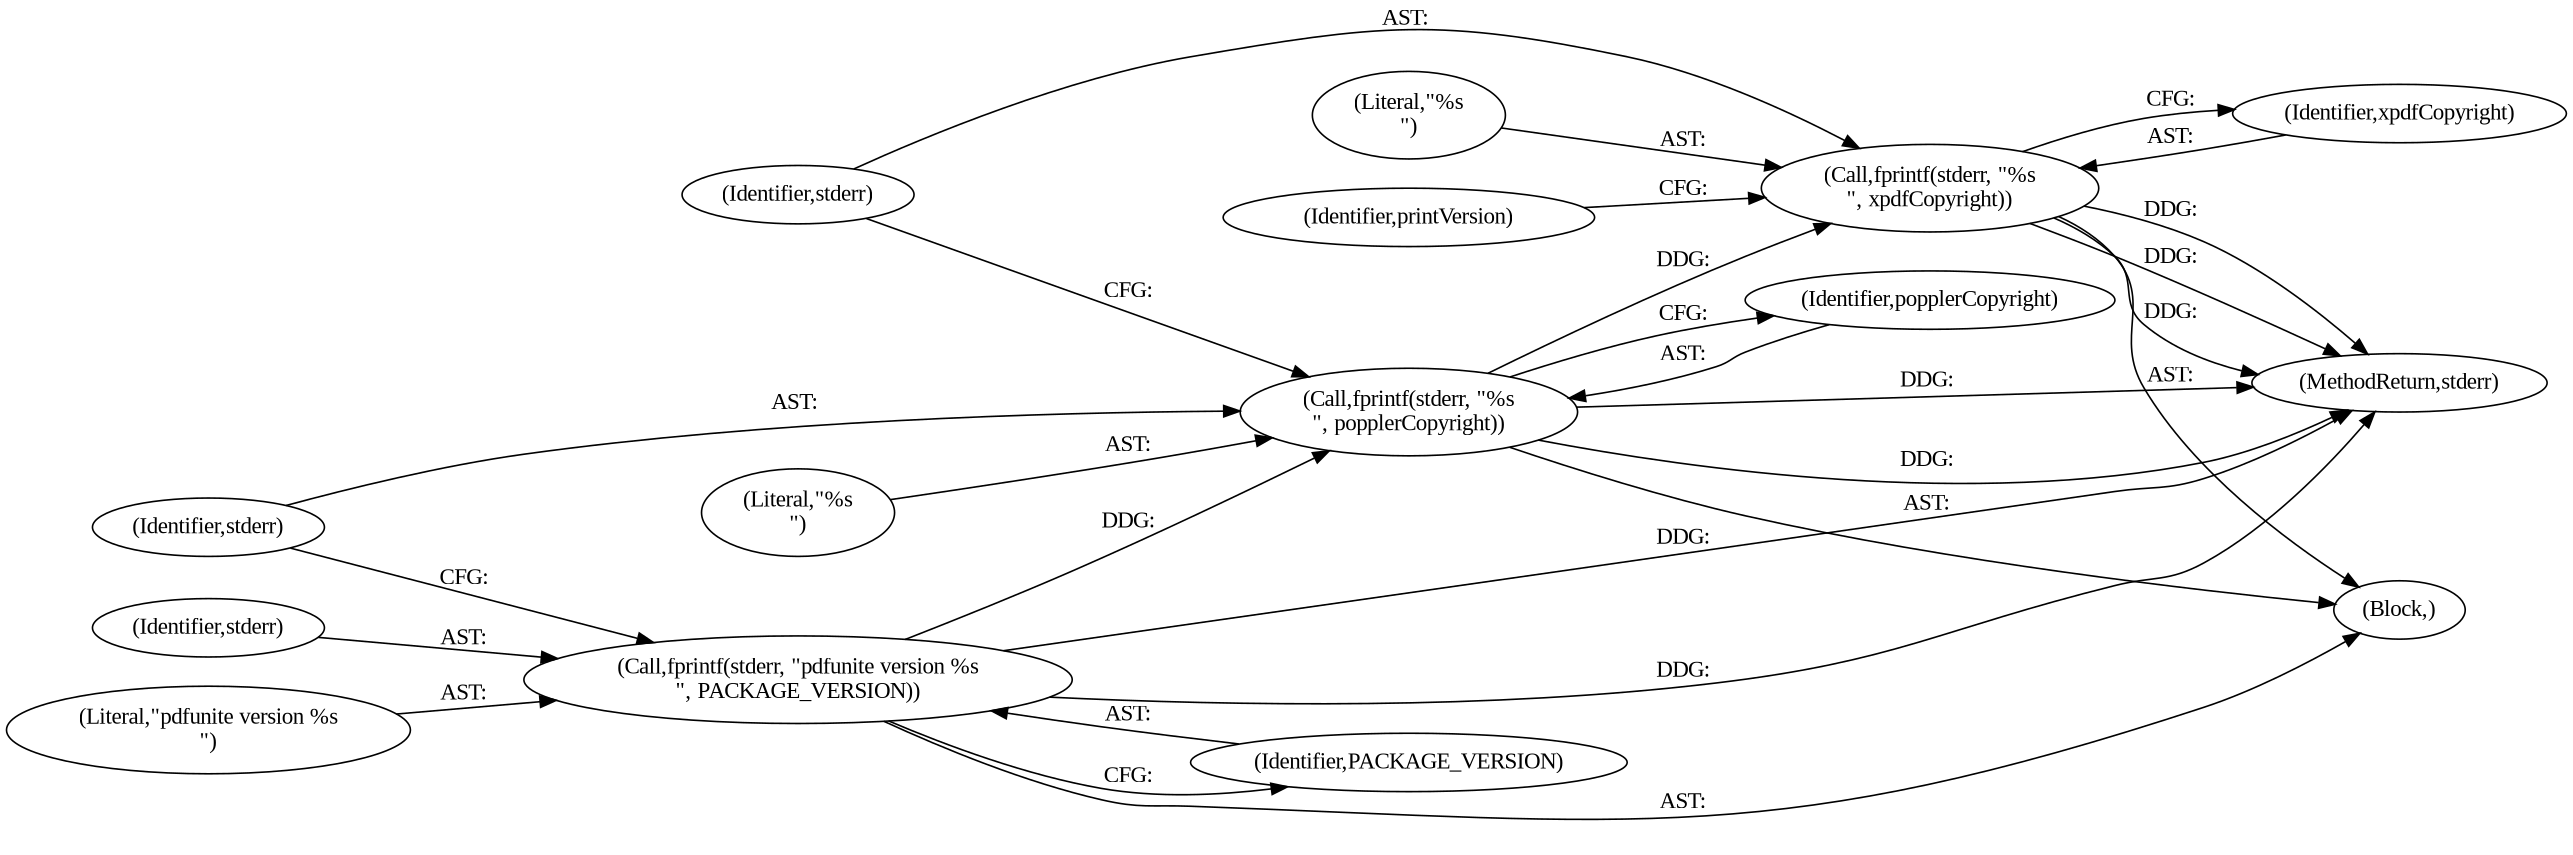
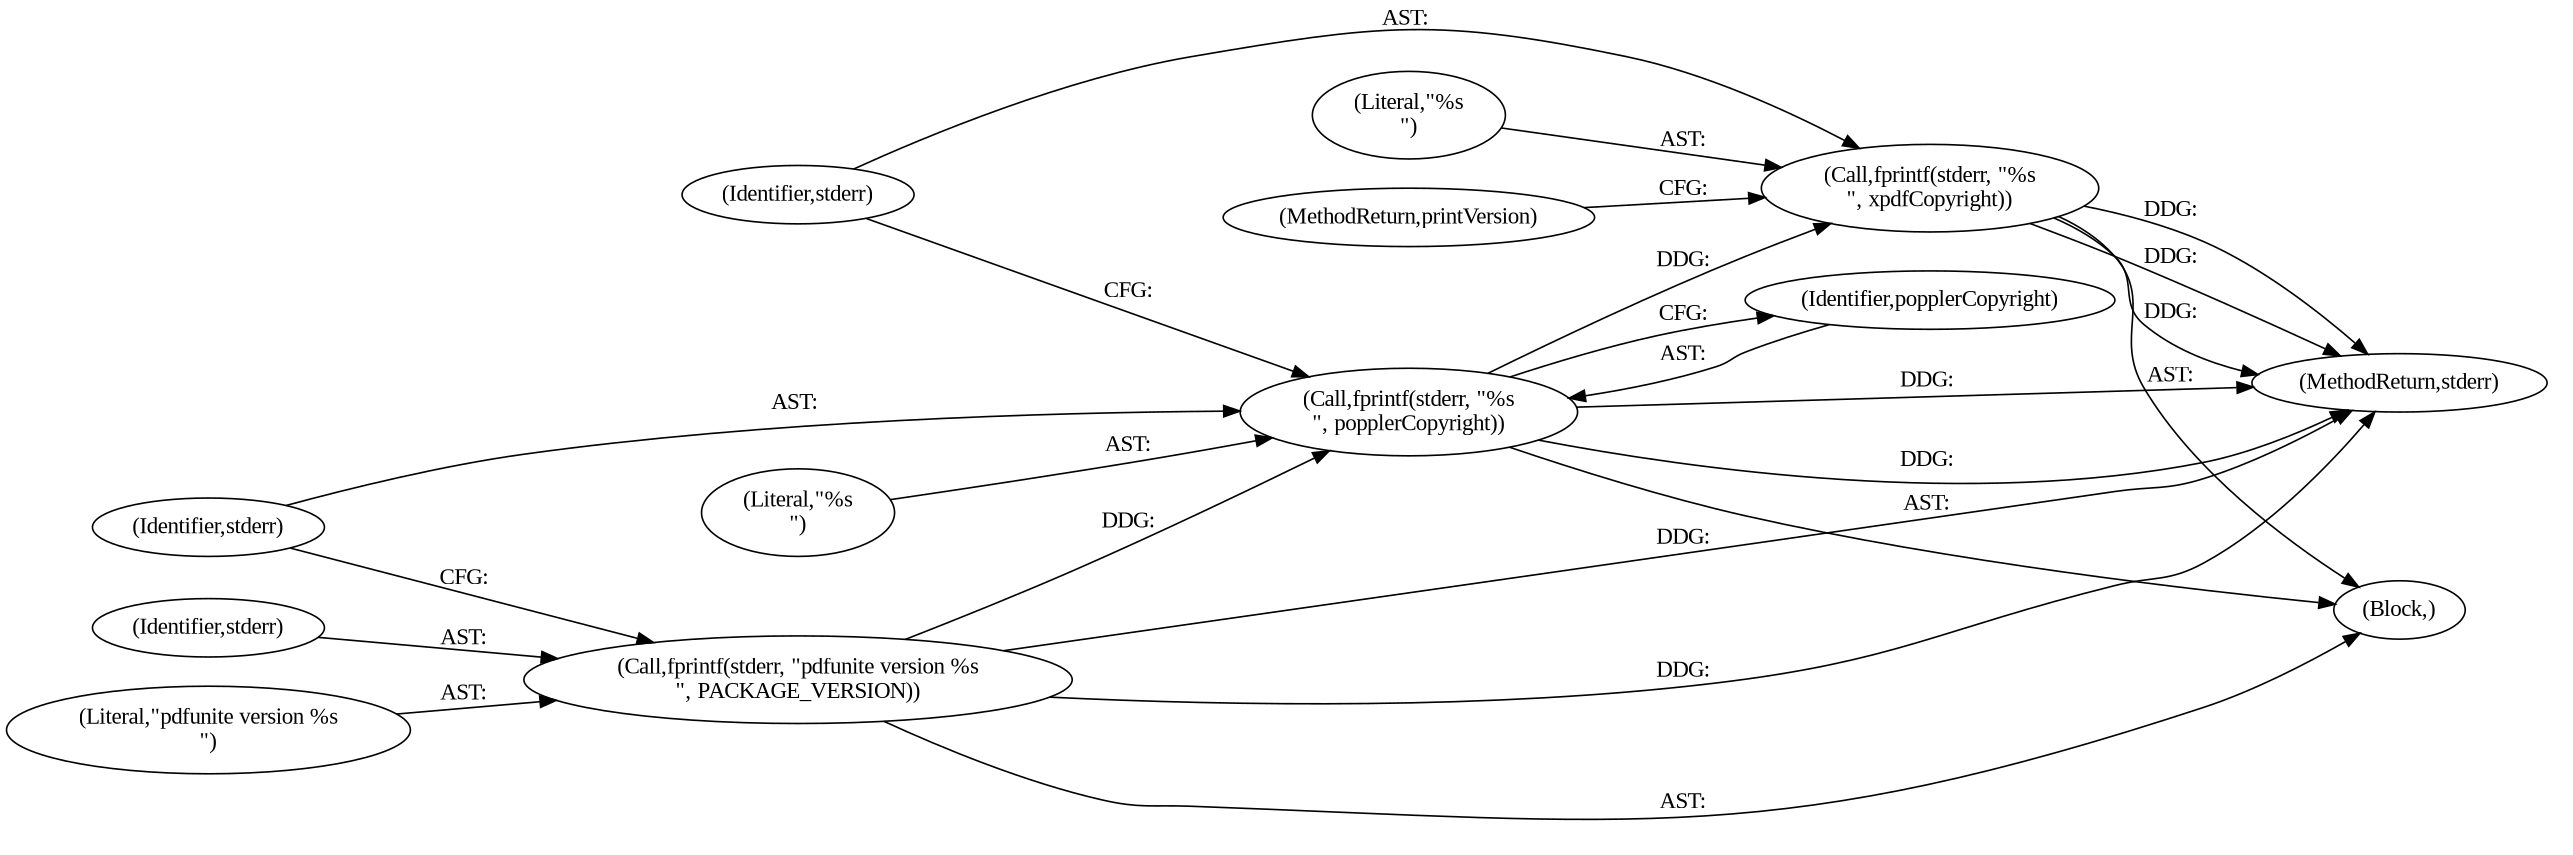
  digraph {
    fontname="Liberation Serif"
    rankdir=LR
    node [fontname="Liberation Serif"]
    edge [fontname="Liberation Serif"]
    n1 [label="(Call,fprintf(stderr, \"pdfunite version %s\n\", PACKAGE_VERSION))"]
    n2 [label="(Call,fprintf(stderr, \"%s\n\", popplerCopyright))"]
-   n3 [label="(Identifier,PACKAGE_VERSION)"]
    n4 [label="(Block,)"]
    n5 [label="(MethodReturn,stderr)"]
    n6 [label="(Call,fprintf(stderr, \"%s\n\", xpdfCopyright))"]
    n7 [label="(Identifier,popplerCopyright)"]
-   n8 [label="(Identifier,xpdfCopyright)"]
    n9 [label="(Identifier,stderr)"]
    n10 [label="(Literal,\"%s\n\")"]
    n11 [label="(Identifier,stderr)"]
-   n12 [label="(Identifier,printVersion)"]
+   n12 [label="(MethodReturn,printVersion)"]
    n13 [label="(Identifier,stderr)"]
    n14 [label="(Literal,\"%s\n\")"]
    n15 [label="(Literal,\"pdfunite version %s\n\")"]
    n1 -> n2 [label="DDG: "]
-   n1 -> n3 [label="CFG: "]
    n1 -> n4 [label="AST: "]
    n1 -> n5 [label="DDG: "]
    n1 -> n5 [label="DDG: "]
    n2 -> n4 [label="AST: "]
    n2 -> n5 [label="DDG: "]
    n2 -> n5 [label="DDG: "]
    n2 -> n6 [label="DDG: "]
    n2 -> n7 [label="CFG: "]
-   n3 -> n1 [label="AST: "]
    n6 -> n4 [label="AST: "]
    n6 -> n5 [label="DDG: "]
    n6 -> n5 [label="DDG: "]
    n6 -> n5 [label="DDG: "]
-   n6 -> n8 [label="CFG: "]
    n7 -> n2 [label="AST: "]
-   n8 -> n6 [label="AST: "]
    n9 -> n1 [label="CFG: "]
    n9 -> n2 [label="AST: "]
    n10 -> n2 [label="AST: "]
    n11 -> n2 [label="CFG: "]
    n11 -> n6 [label="AST: "]
    n12 -> n6 [label="CFG: "]
    n13 -> n1 [label="AST: "]
    n14 -> n6 [label="AST: "]
    n15 -> n1 [label="AST: "]
  }
